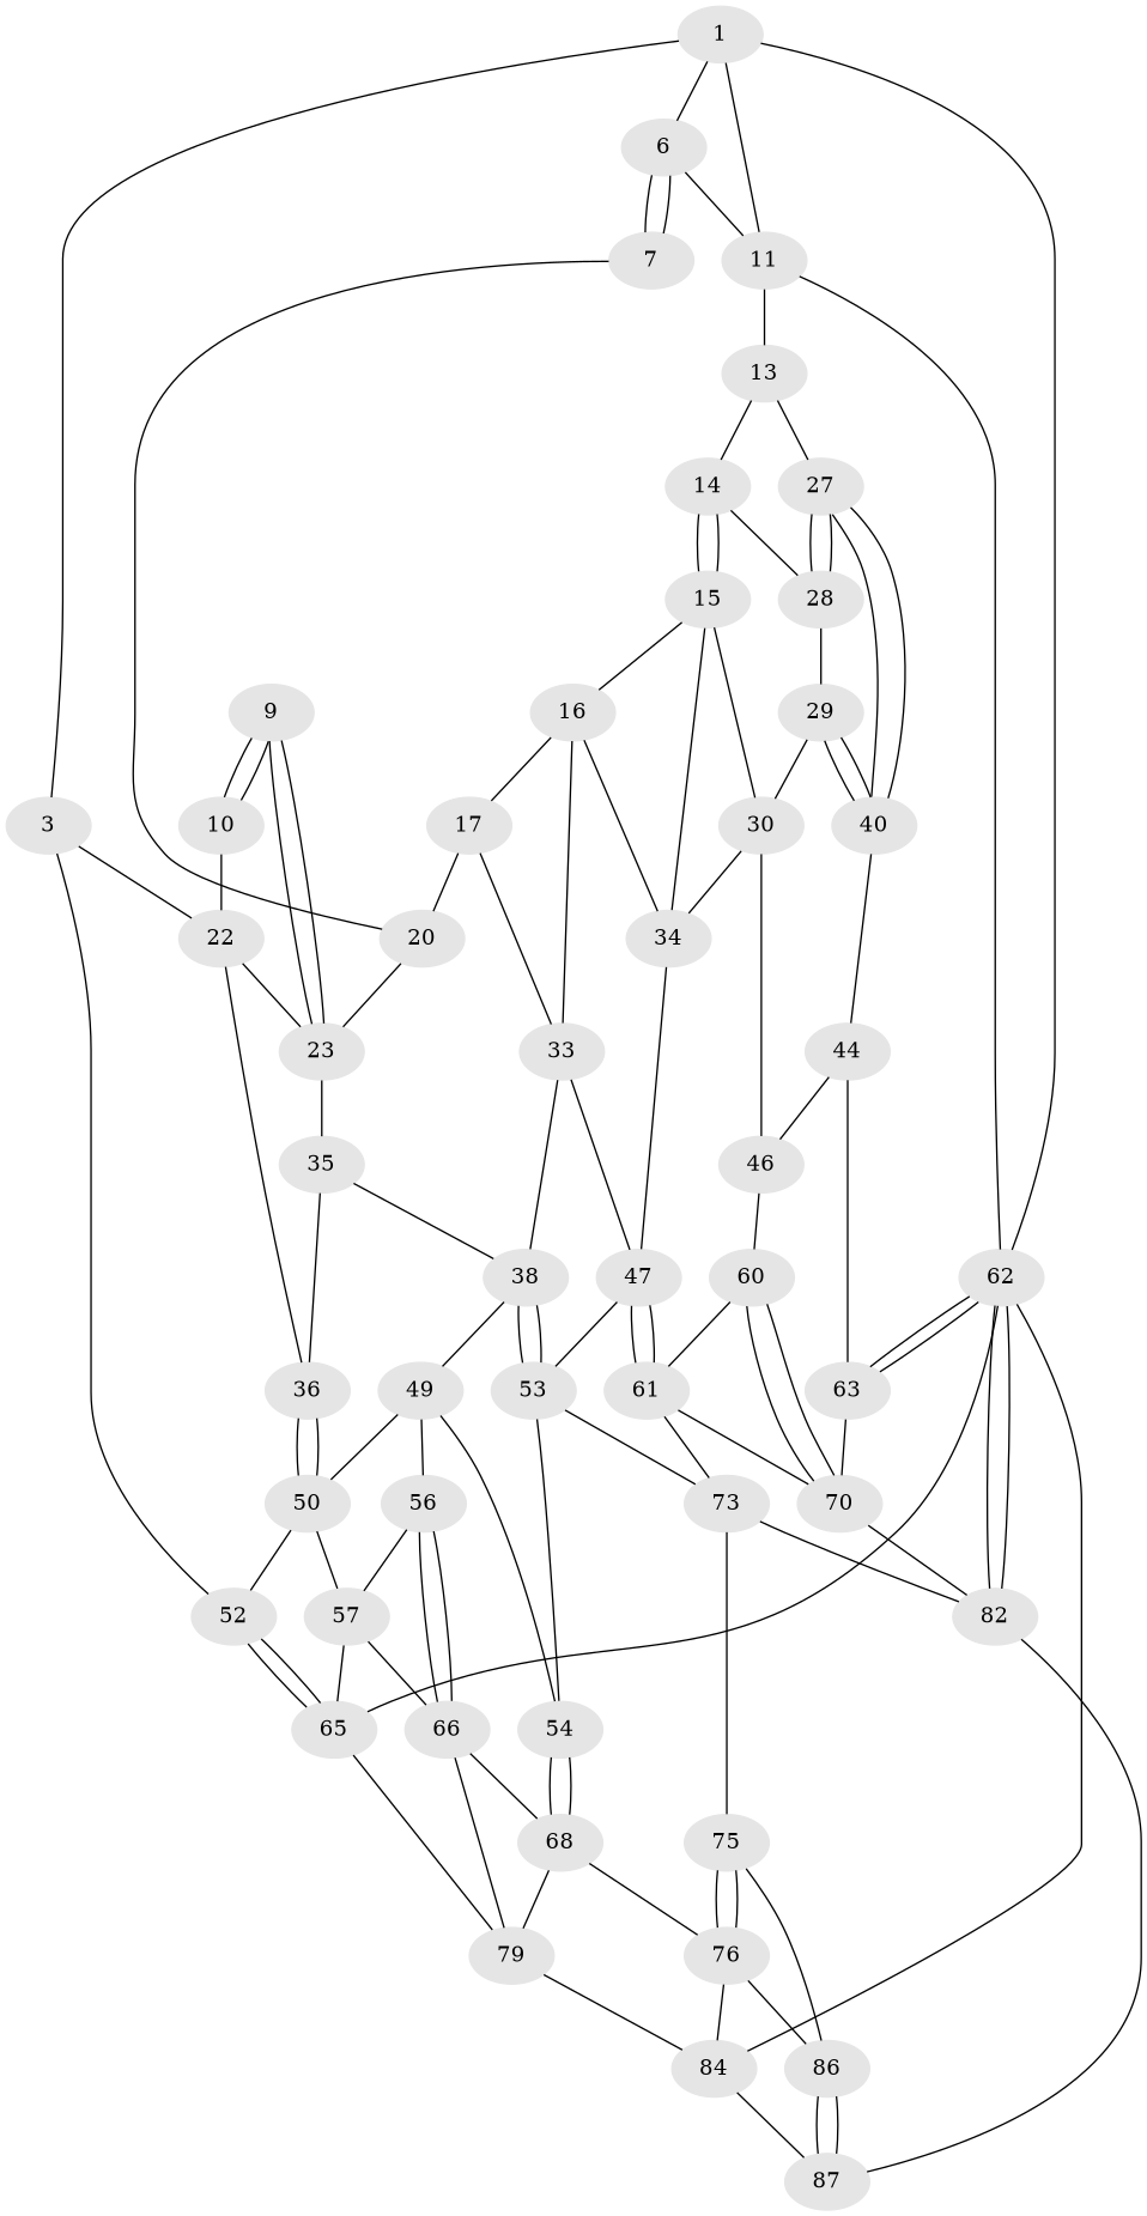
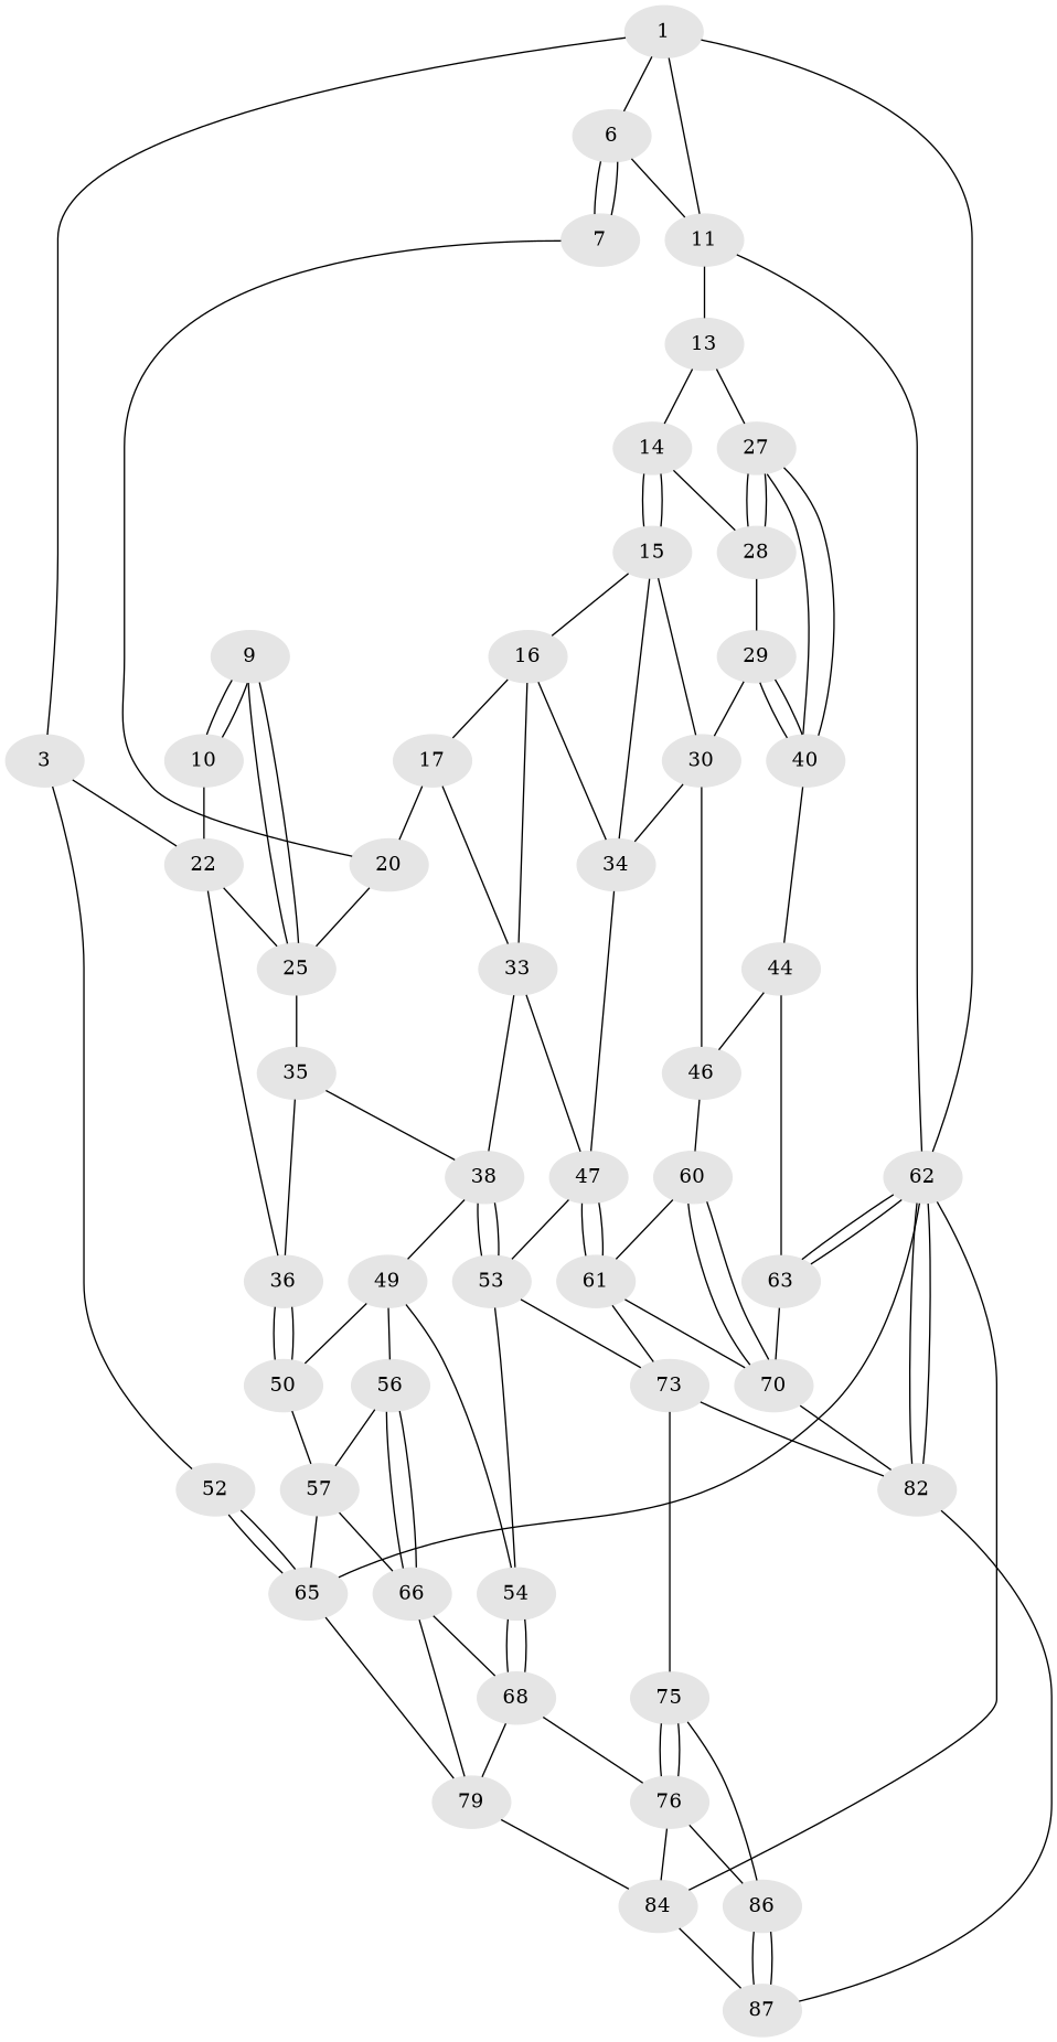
  graph {
    node [color=gray90 style=filled]
    1 [super="+2"]
    3 [super="+24"]
    6
    11 [super="+12"]
    62 [super="+72"]
    22 [super="+23"]
    52
    7 [super="+8"]
    13 [super="+19"]
    63 [super="+69"]
    65 [super="+71"]
    82 [super="+90"]
    84 [super="+85"]
-   25 [super="+26" label=23]
+   25 [super="+26"]
    36
    10 [super="+18"]
    20
    9
    17 [super="+21"]
    33 [super="+37"]
    35
    14
    27
    15 [super="+31"]
    28
    40 [super="+43"]
    16 [super="+32"]
    30 [super="+41"]
    34 [super="+42"]
    29
    46 [super="+59"]
    47 [super="+48"]
    38 [super="+39"]
    50 [super="+51"]
    44 [super="+45"]
    60
    49 [super="+55"]
    53 [super="+58"]
    61 [super="+78"]
    57 [super="+64"]
    54
    56
    73 [super="+74"]
    70 [super="+81"]
    68 [super="+77"]
    66 [super="+67"]
    79 [super="+80"]
    75
    76 [super="+83"]
    87 [super="+89"]
    86 [super="+88"]
    1 -- 3
    1 -- 6
    1 -- 11
    1 -- 62
    3 -- 22
    3 -- 52
    6 -- 11
    6 -- 7
    6 -- 7
    11 -- 62
    11 -- 13 [weight=2]
    62 -- 63
    62 -- 63
    62 -- 65
    62 -- 82
    62 -- 82
    62 -- 84
    22 -- 25
    22 -- 36
    52 -- 65
    52 -- 65
    7 -- 20
    13 -- 14
    13 -- 27
    63 -- 70
    65 -- 79
    82 -- 87
    84 -- 87
    25 -- 35
    36 -- 50
    36 -- 50
    10 -- 22
    20 -- 25
    9 -- 25
    9 -- 25
    9 -- 10
    9 -- 10
    17 -- 20
    17 -- 33
    33 -- 47
    33 -- 38
    35 -- 36
    35 -- 38
    14 -- 15
    14 -- 15
    14 -- 28
    27 -- 28
    27 -- 28
    27 -- 40
    27 -- 40
    15 -- 16
    15 -- 30
    15 -- 34
    28 -- 29
    40 -- 44
    16 -- 17
    16 -- 33
    16 -- 34
    30 -- 34
    30 -- 46
    34 -- 47
    29 -- 40
    29 -- 40
    29 -- 30
    46 -- 60
    47 -- 53
    47 -- 61
    47 -- 61
    38 -- 49
    38 -- 53
    38 -- 53
-   50 -- 52
    50 -- 57
    44 -- 63
    44 -- 46 [weight=2]
    60 -- 61
    60 -- 70
    60 -- 70
    49 -- 50
    49 -- 54
    49 -- 56
    53 -- 54
    53 -- 73
    61 -- 73
    61 -- 70
    57 -- 65
    57 -- 66
    54 -- 68
    54 -- 68
    56 -- 57
    56 -- 66
    56 -- 66
    73 -- 82
    73 -- 75
    70 -- 82
    68 -- 79
    68 -- 76
    66 -- 68
    66 -- 79
    79 -- 84
    75 -- 76
    75 -- 76
    75 -- 86
    76 -- 84
    76 -- 86
    86 -- 87 [weight=2]
    86 -- 87
  }
